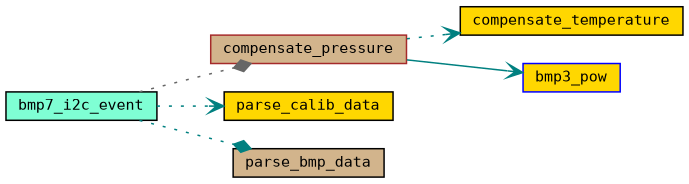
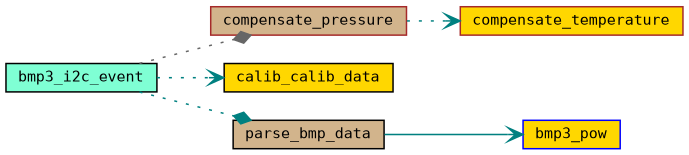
  digraph {
    fontname="DejaVu Sans Mono"
    rankdir=LR
    node [color=black fillcolor=gold fontname="DejaVu Sans Mono" fontsize=10 shape=record style=filled]
    edge [arrowhead=vee color=teal fontname="DejaVu Sans Mono" fontsize=10 labelfontname=FreeSans labelfontsize=10 style=dotted]
-   n1 [fillcolor=aquamarine fontcolor=black height=0.2 label=bmp7_i2c_event width=0.4]
+   n1 [fillcolor=aquamarine fontcolor=black height=0.2 label=bmp3_i2c_event width=0.4]
    n2 [color=brown fillcolor=tan height=0.2 label=compensate_pressure width=0.4]
-   n3 [height=0.2 label=parse_calib_data width=0.4]
+   n3 [height=0.2 label=calib_calib_data width=0.4]
    n4 [fillcolor=tan height=0.2 label=parse_bmp_data width=0.4]
-   n5 [height=0.2 label=compensate_temperature width=0.4]
+   n5 [color=brown height=0.2 label=compensate_temperature width=0.4]
    n6 [color=blue height=0.2 label=bmp3_pow width=0.4]
    n1 -> n2 [arrowhead=diamond color=gray40]
    n1 -> n3
    n1 -> n4 [arrowhead=diamond]
    n2 -> n5
-   n2 -> n6 [style=solid]
+   n4 -> n6 [style=solid]
  }
